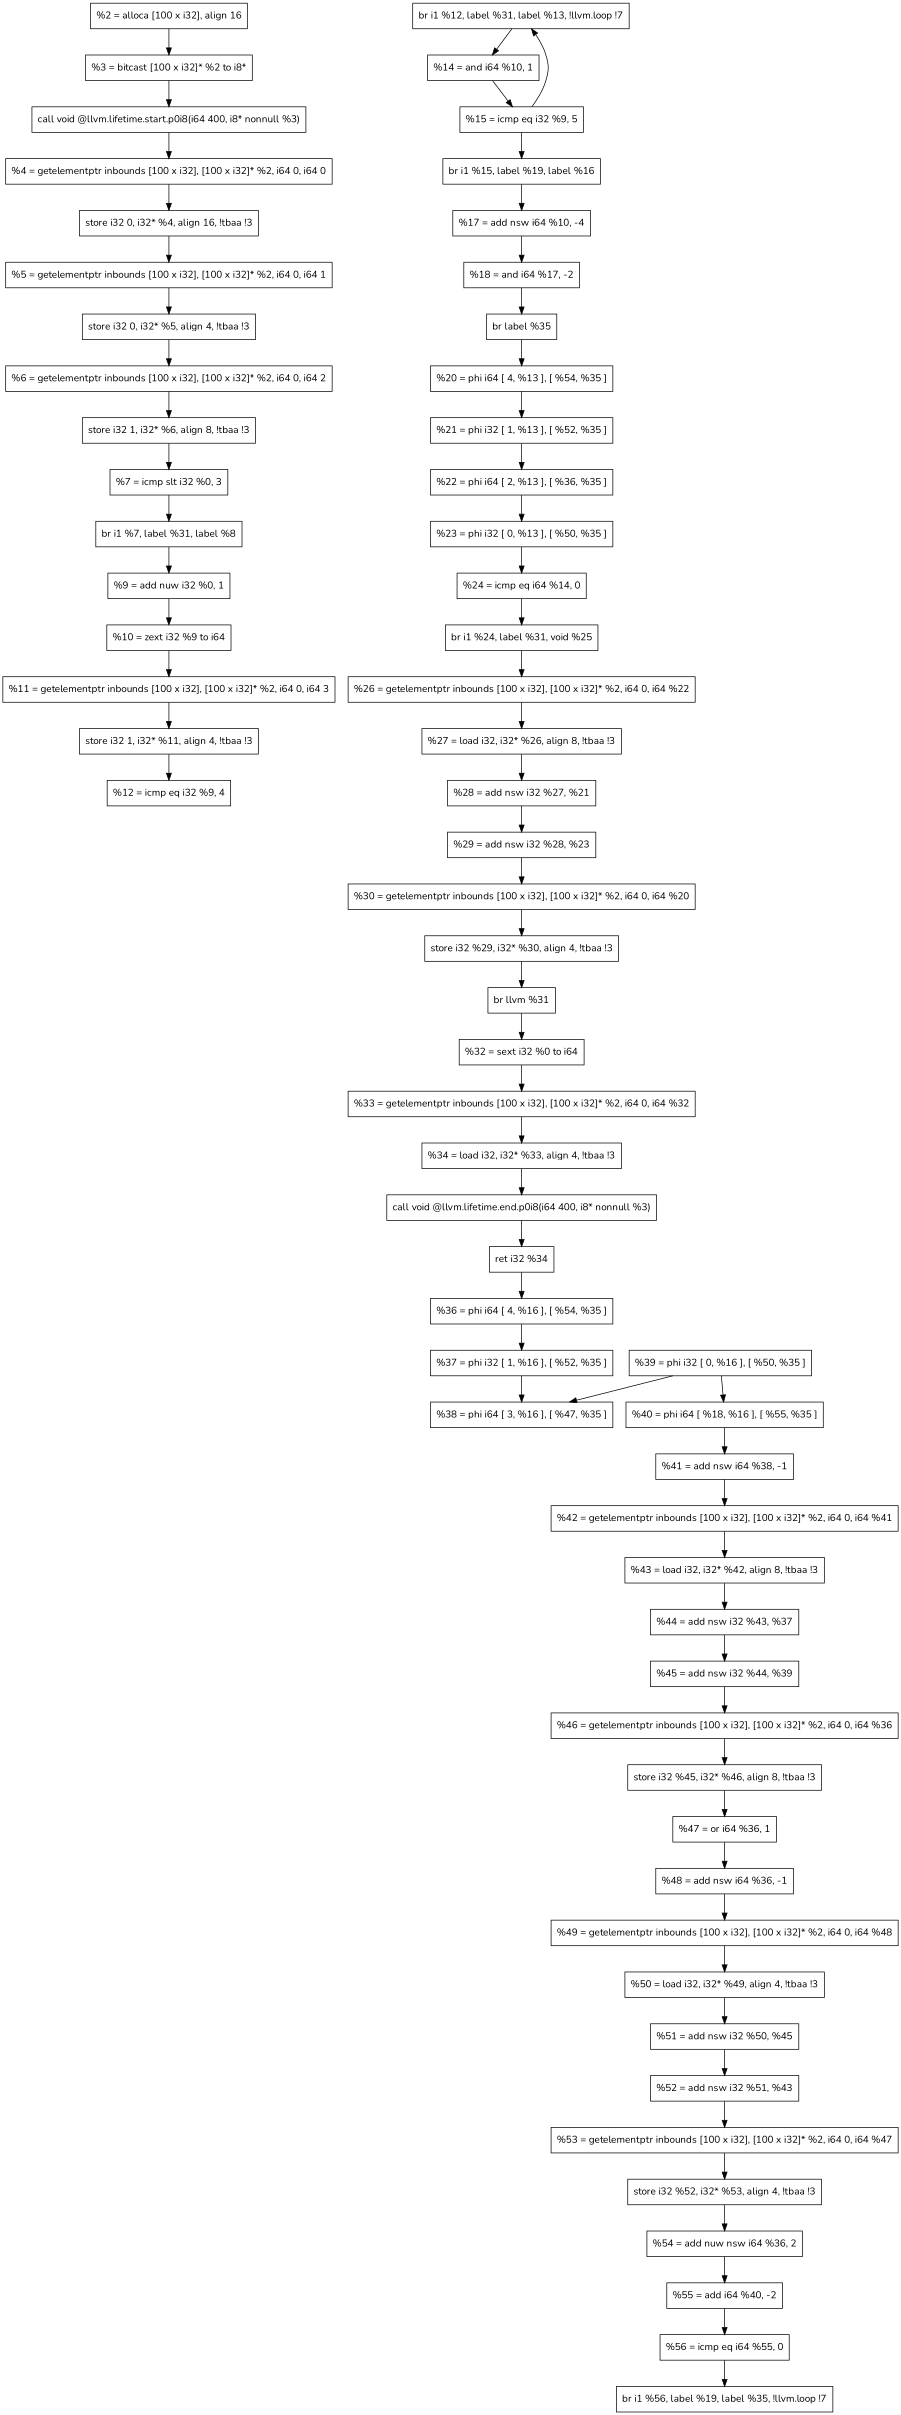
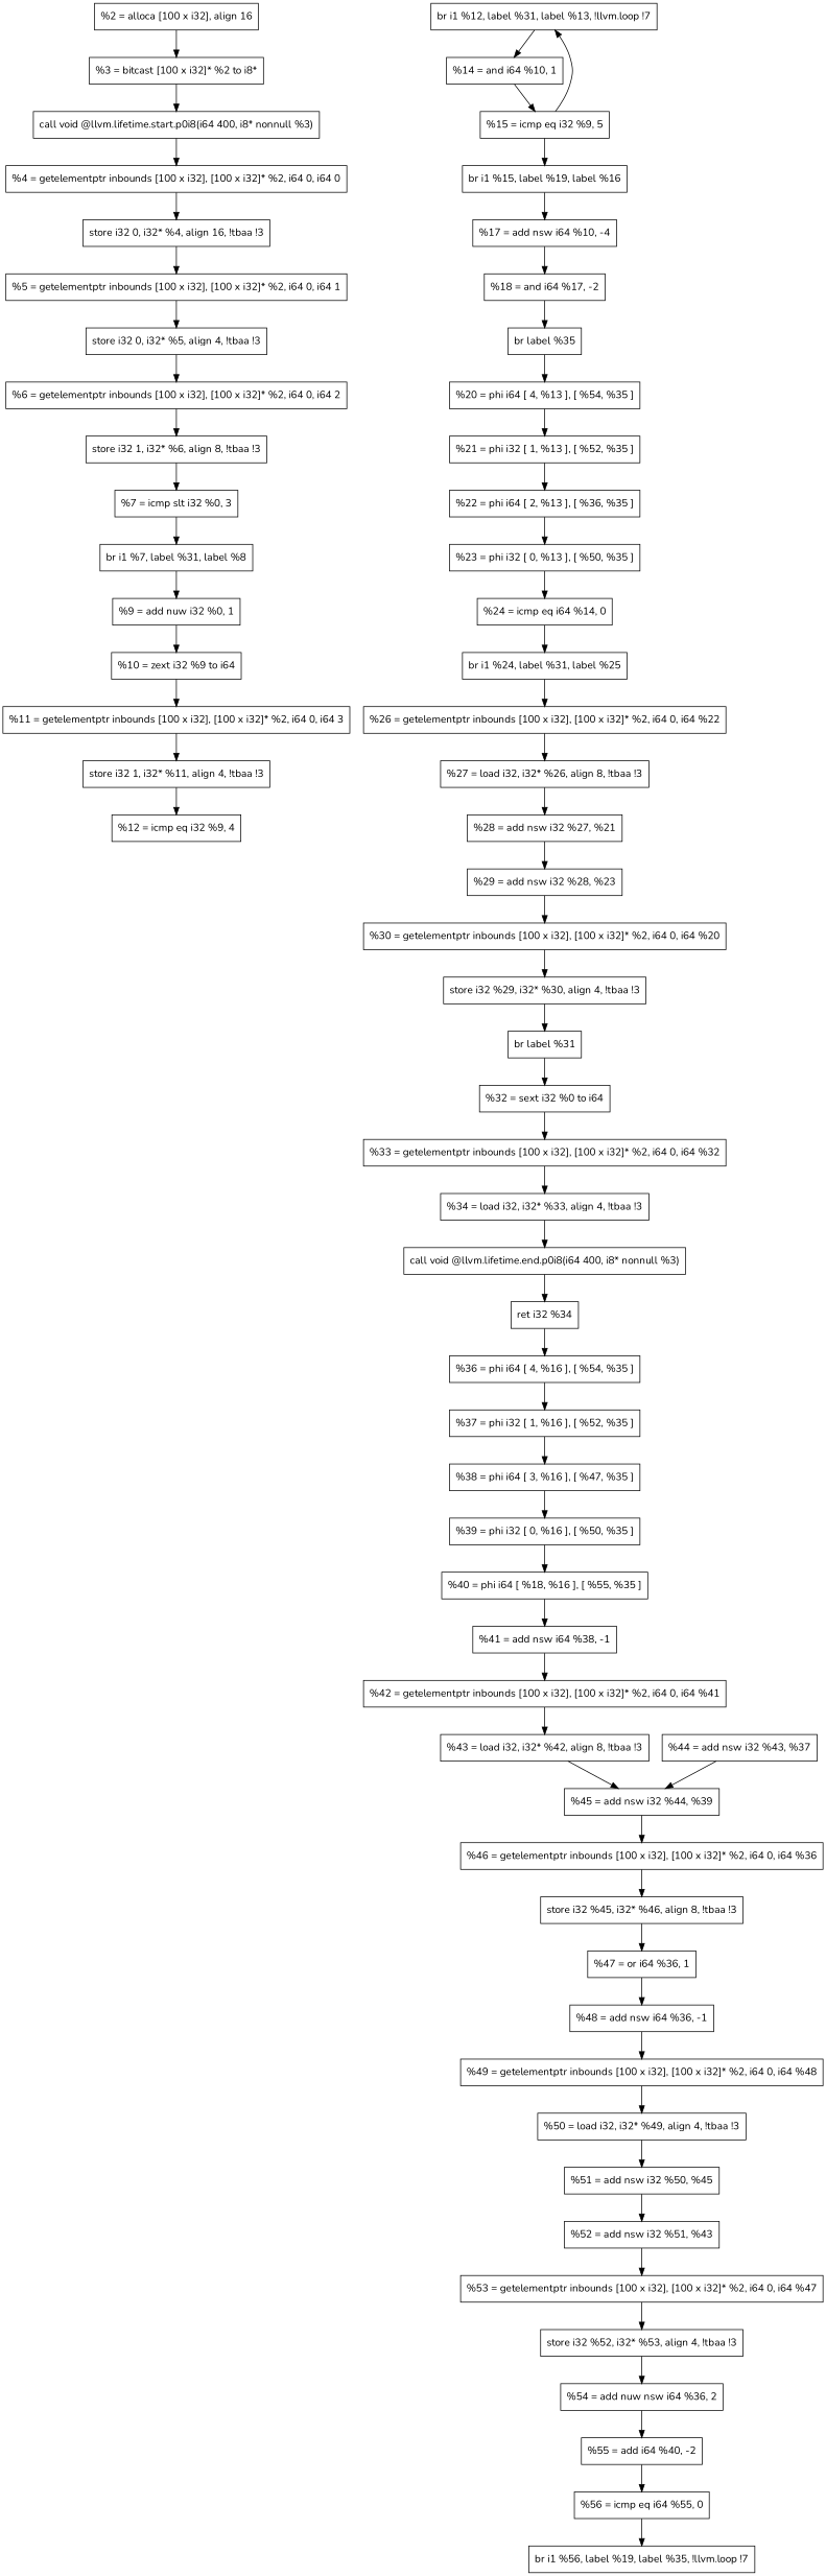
  digraph {
    fontname=Nunito
    node [fontname=Nunito shape=record]
    edge [fontname=Nunito]
    n1 [label="  %2 = alloca [100 x i32], align 16"]
    n2 [label="  %3 = bitcast [100 x i32]* %2 to i8*"]
    n3 [label="  call void @llvm.lifetime.start.p0i8(i64 400, i8* nonnull %3)"]
    n4 [label="  %4 = getelementptr inbounds [100 x i32], [100 x i32]* %2, i64 0, i64 0"]
    n5 [label="  store i32 0, i32* %4, align 16, !tbaa !3"]
    n6 [label="  %5 = getelementptr inbounds [100 x i32], [100 x i32]* %2, i64 0, i64 1"]
    n7 [label="  store i32 0, i32* %5, align 4, !tbaa !3"]
    n8 [label="  %6 = getelementptr inbounds [100 x i32], [100 x i32]* %2, i64 0, i64 2"]
    n9 [label="  store i32 1, i32* %6, align 8, !tbaa !3"]
    n10 [label="  %7 = icmp slt i32 %0, 3"]
    n11 [label="  br i1 %7, label %31, label %8"]
    n12 [label="  %9 = add nuw i32 %0, 1"]
    n13 [label="  %10 = zext i32 %9 to i64"]
    n14 [label="  %11 = getelementptr inbounds [100 x i32], [100 x i32]* %2, i64 0, i64 3"]
    n15 [label="  store i32 1, i32* %11, align 4, !tbaa !3"]
    n16 [label="  %12 = icmp eq i32 %9, 4"]
    n17 [label="  br i1 %12, label %31, label %13, !llvm.loop !7"]
    n18 [label="  %14 = and i64 %10, 1"]
    n19 [label="  %15 = icmp eq i32 %9, 5"]
    n20 [label="  br i1 %15, label %19, label %16"]
    n21 [label="  %17 = add nsw i64 %10, -4"]
    n22 [label="  %18 = and i64 %17, -2"]
    n23 [label="  br label %35"]
    n24 [label="  %20 = phi i64 [ 4, %13 ], [ %54, %35 ]"]
    n25 [label="  %21 = phi i32 [ 1, %13 ], [ %52, %35 ]"]
    n26 [label="  %22 = phi i64 [ 2, %13 ], [ %36, %35 ]"]
    n27 [label="  %23 = phi i32 [ 0, %13 ], [ %50, %35 ]"]
    n28 [label="  %24 = icmp eq i64 %14, 0"]
-   n29 [label="br i1 %24, label %31, void %25"]
+   n29 [label="  br i1 %24, label %31, label %25"]
    n30 [label="  %26 = getelementptr inbounds [100 x i32], [100 x i32]* %2, i64 0, i64 %22"]
    n31 [label="  %27 = load i32, i32* %26, align 8, !tbaa !3"]
    n32 [label="  %28 = add nsw i32 %27, %21"]
    n33 [label="  %29 = add nsw i32 %28, %23"]
    n34 [label="  %30 = getelementptr inbounds [100 x i32], [100 x i32]* %2, i64 0, i64 %20"]
    n35 [label="  store i32 %29, i32* %30, align 4, !tbaa !3"]
-   n36 [label="br llvm %31"]
+   n36 [label="  br label %31"]
    n37 [label="  %32 = sext i32 %0 to i64"]
    n38 [label="  %33 = getelementptr inbounds [100 x i32], [100 x i32]* %2, i64 0, i64 %32"]
    n39 [label="  %34 = load i32, i32* %33, align 4, !tbaa !3"]
    n40 [label="  call void @llvm.lifetime.end.p0i8(i64 400, i8* nonnull %3)"]
    n41 [label="  ret i32 %34"]
    n42 [label="  %36 = phi i64 [ 4, %16 ], [ %54, %35 ]"]
    n43 [label="  %37 = phi i32 [ 1, %16 ], [ %52, %35 ]"]
    n44 [label="  %38 = phi i64 [ 3, %16 ], [ %47, %35 ]"]
    n45 [label="  %39 = phi i32 [ 0, %16 ], [ %50, %35 ]"]
    n46 [label="  %40 = phi i64 [ %18, %16 ], [ %55, %35 ]"]
    n47 [label="  %41 = add nsw i64 %38, -1"]
    n48 [label="  %42 = getelementptr inbounds [100 x i32], [100 x i32]* %2, i64 0, i64 %41"]
    n49 [label="  %43 = load i32, i32* %42, align 8, !tbaa !3"]
    n50 [label="  %44 = add nsw i32 %43, %37"]
    n51 [label="  %45 = add nsw i32 %44, %39"]
    n52 [label="  %46 = getelementptr inbounds [100 x i32], [100 x i32]* %2, i64 0, i64 %36"]
    n53 [label="  store i32 %45, i32* %46, align 8, !tbaa !3"]
    n54 [label="  %47 = or i64 %36, 1"]
    n55 [label="  %48 = add nsw i64 %36, -1"]
    n56 [label="  %49 = getelementptr inbounds [100 x i32], [100 x i32]* %2, i64 0, i64 %48"]
    n57 [label="  %50 = load i32, i32* %49, align 4, !tbaa !3"]
    n58 [label="  %51 = add nsw i32 %50, %45"]
    n59 [label="  %52 = add nsw i32 %51, %43"]
    n60 [label="  %53 = getelementptr inbounds [100 x i32], [100 x i32]* %2, i64 0, i64 %47"]
    n61 [label="  store i32 %52, i32* %53, align 4, !tbaa !3"]
    n62 [label="  %54 = add nuw nsw i64 %36, 2"]
    n63 [label="  %55 = add i64 %40, -2"]
    n64 [label="  %56 = icmp eq i64 %55, 0"]
    n65 [label="  br i1 %56, label %19, label %35, !llvm.loop !7"]
    n1 -> n2
    n2 -> n3
    n3 -> n4
    n4 -> n5
    n5 -> n6
    n6 -> n7
    n7 -> n8
    n8 -> n9
    n9 -> n10
    n10 -> n11
    n11 -> n12
    n12 -> n13
    n13 -> n14
    n14 -> n15
    n15 -> n16
    n17 -> n18
    n18 -> n19
    n19 -> n17
    n19 -> n20
    n20 -> n21
    n21 -> n22
    n22 -> n23
    n23 -> n24
    n24 -> n25
    n25 -> n26
    n26 -> n27
    n27 -> n28
    n28 -> n29
    n29 -> n30
    n30 -> n31
    n31 -> n32
    n32 -> n33
    n33 -> n34
    n34 -> n35
    n35 -> n36
    n36 -> n37
    n37 -> n38
    n38 -> n39
    n39 -> n40
    n40 -> n41
    n41 -> n42
    n42 -> n43
    n43 -> n44
-   n45 -> n44
+   n44 -> n45
    n45 -> n46
    n46 -> n47
    n47 -> n48
    n48 -> n49
-   n49 -> n50
+   n49 -> n51
    n50 -> n51
    n51 -> n52
    n52 -> n53
    n53 -> n54
    n54 -> n55
    n55 -> n56
    n56 -> n57
    n57 -> n58
    n58 -> n59
    n59 -> n60
    n60 -> n61
    n61 -> n62
    n62 -> n63
    n63 -> n64
    n64 -> n65
  }
